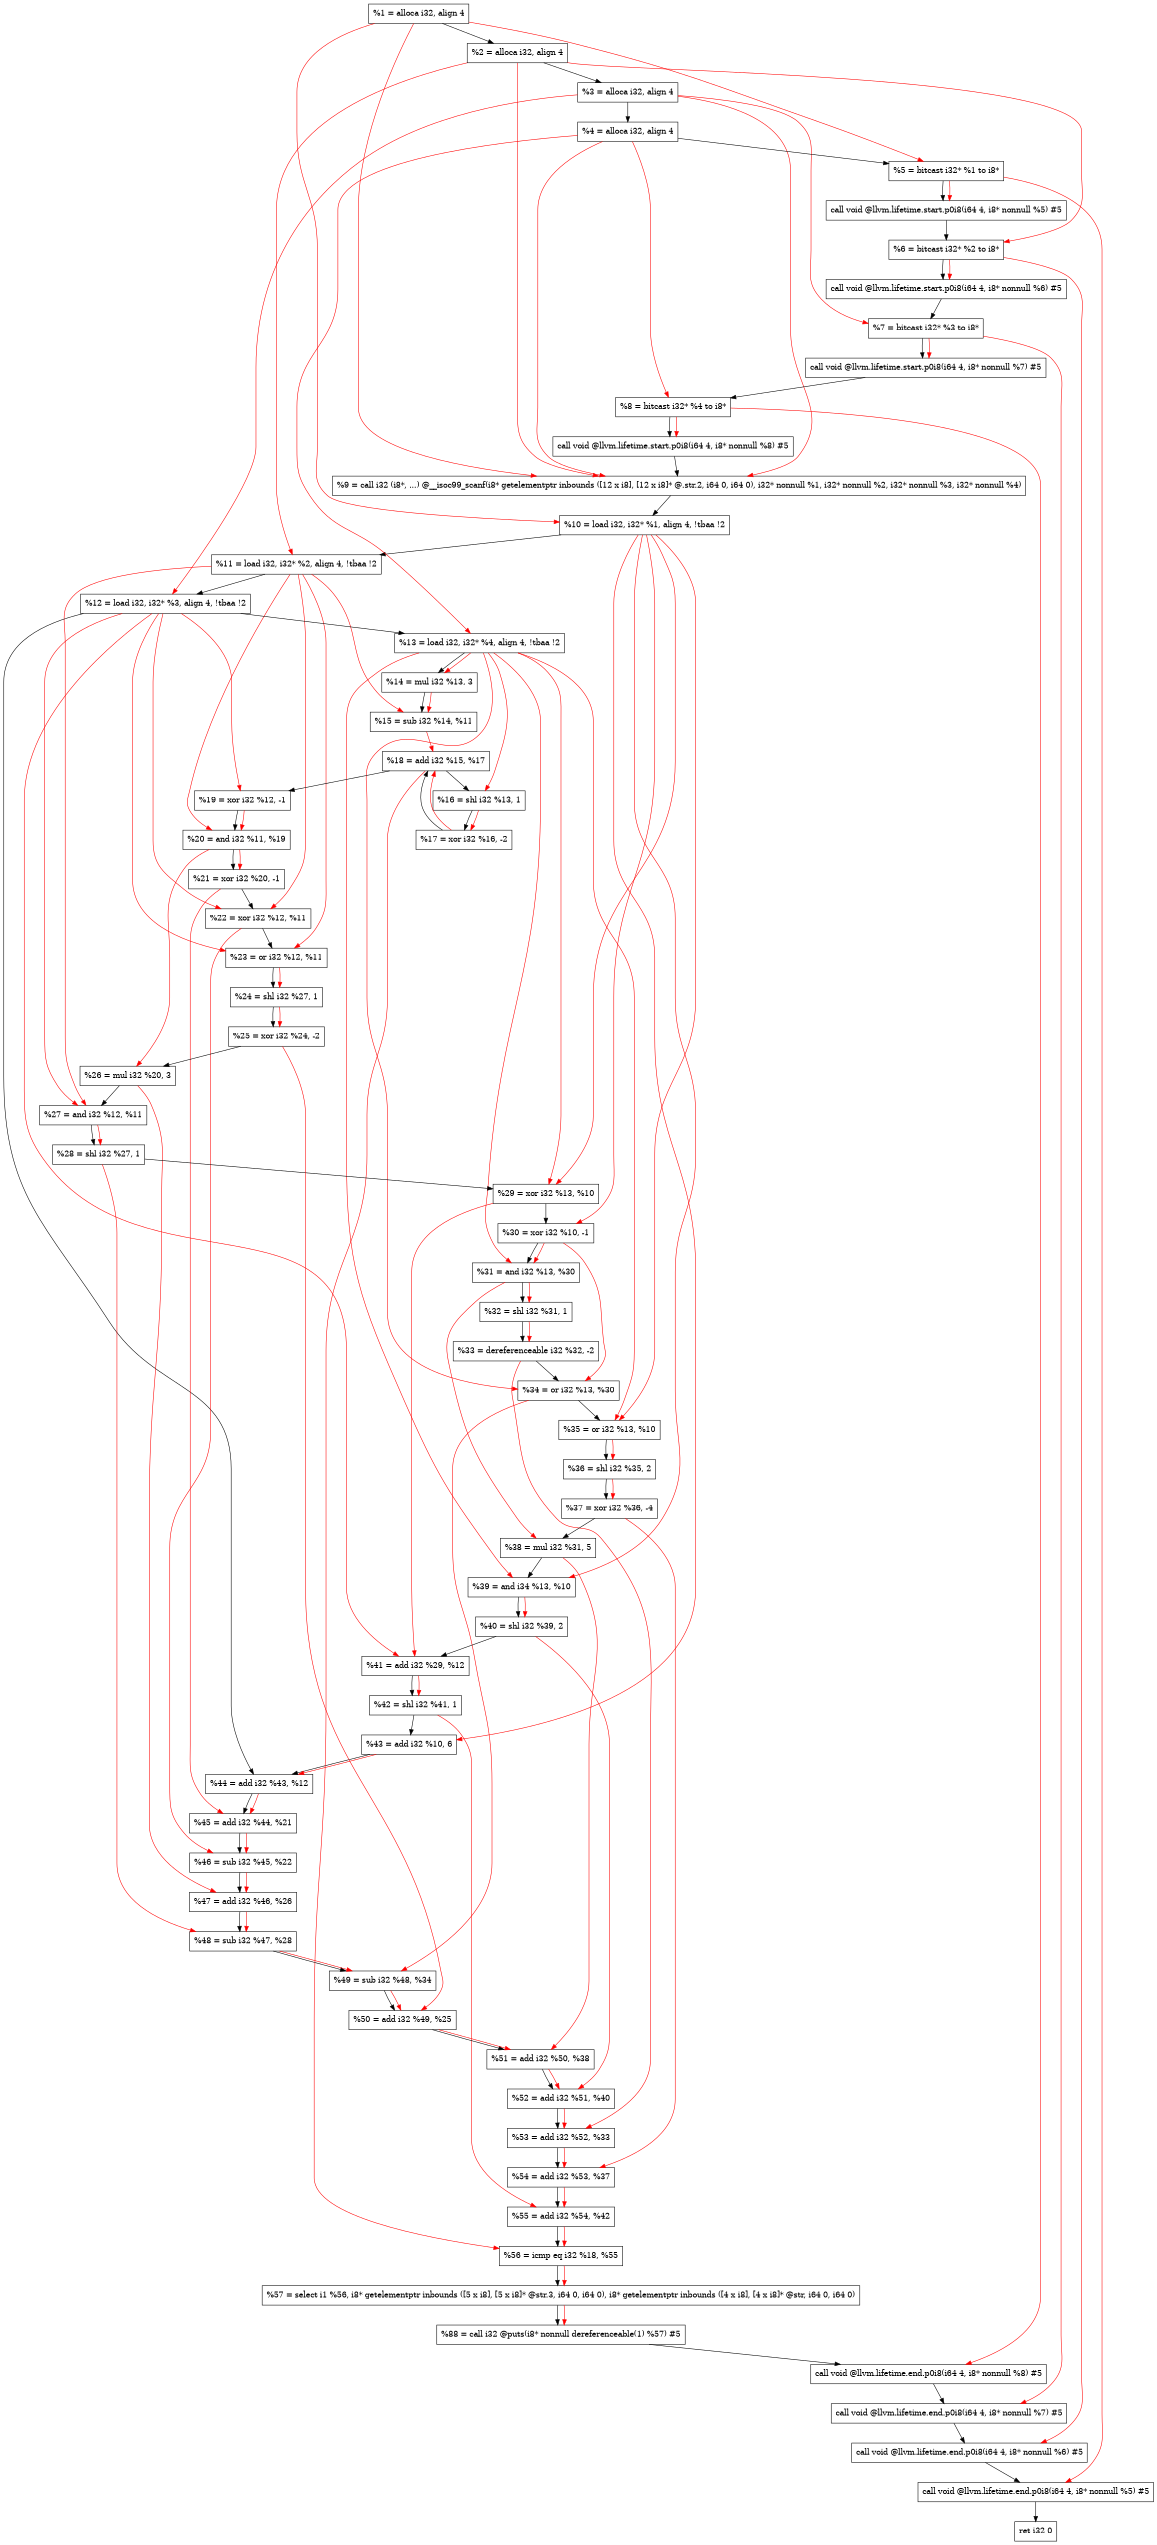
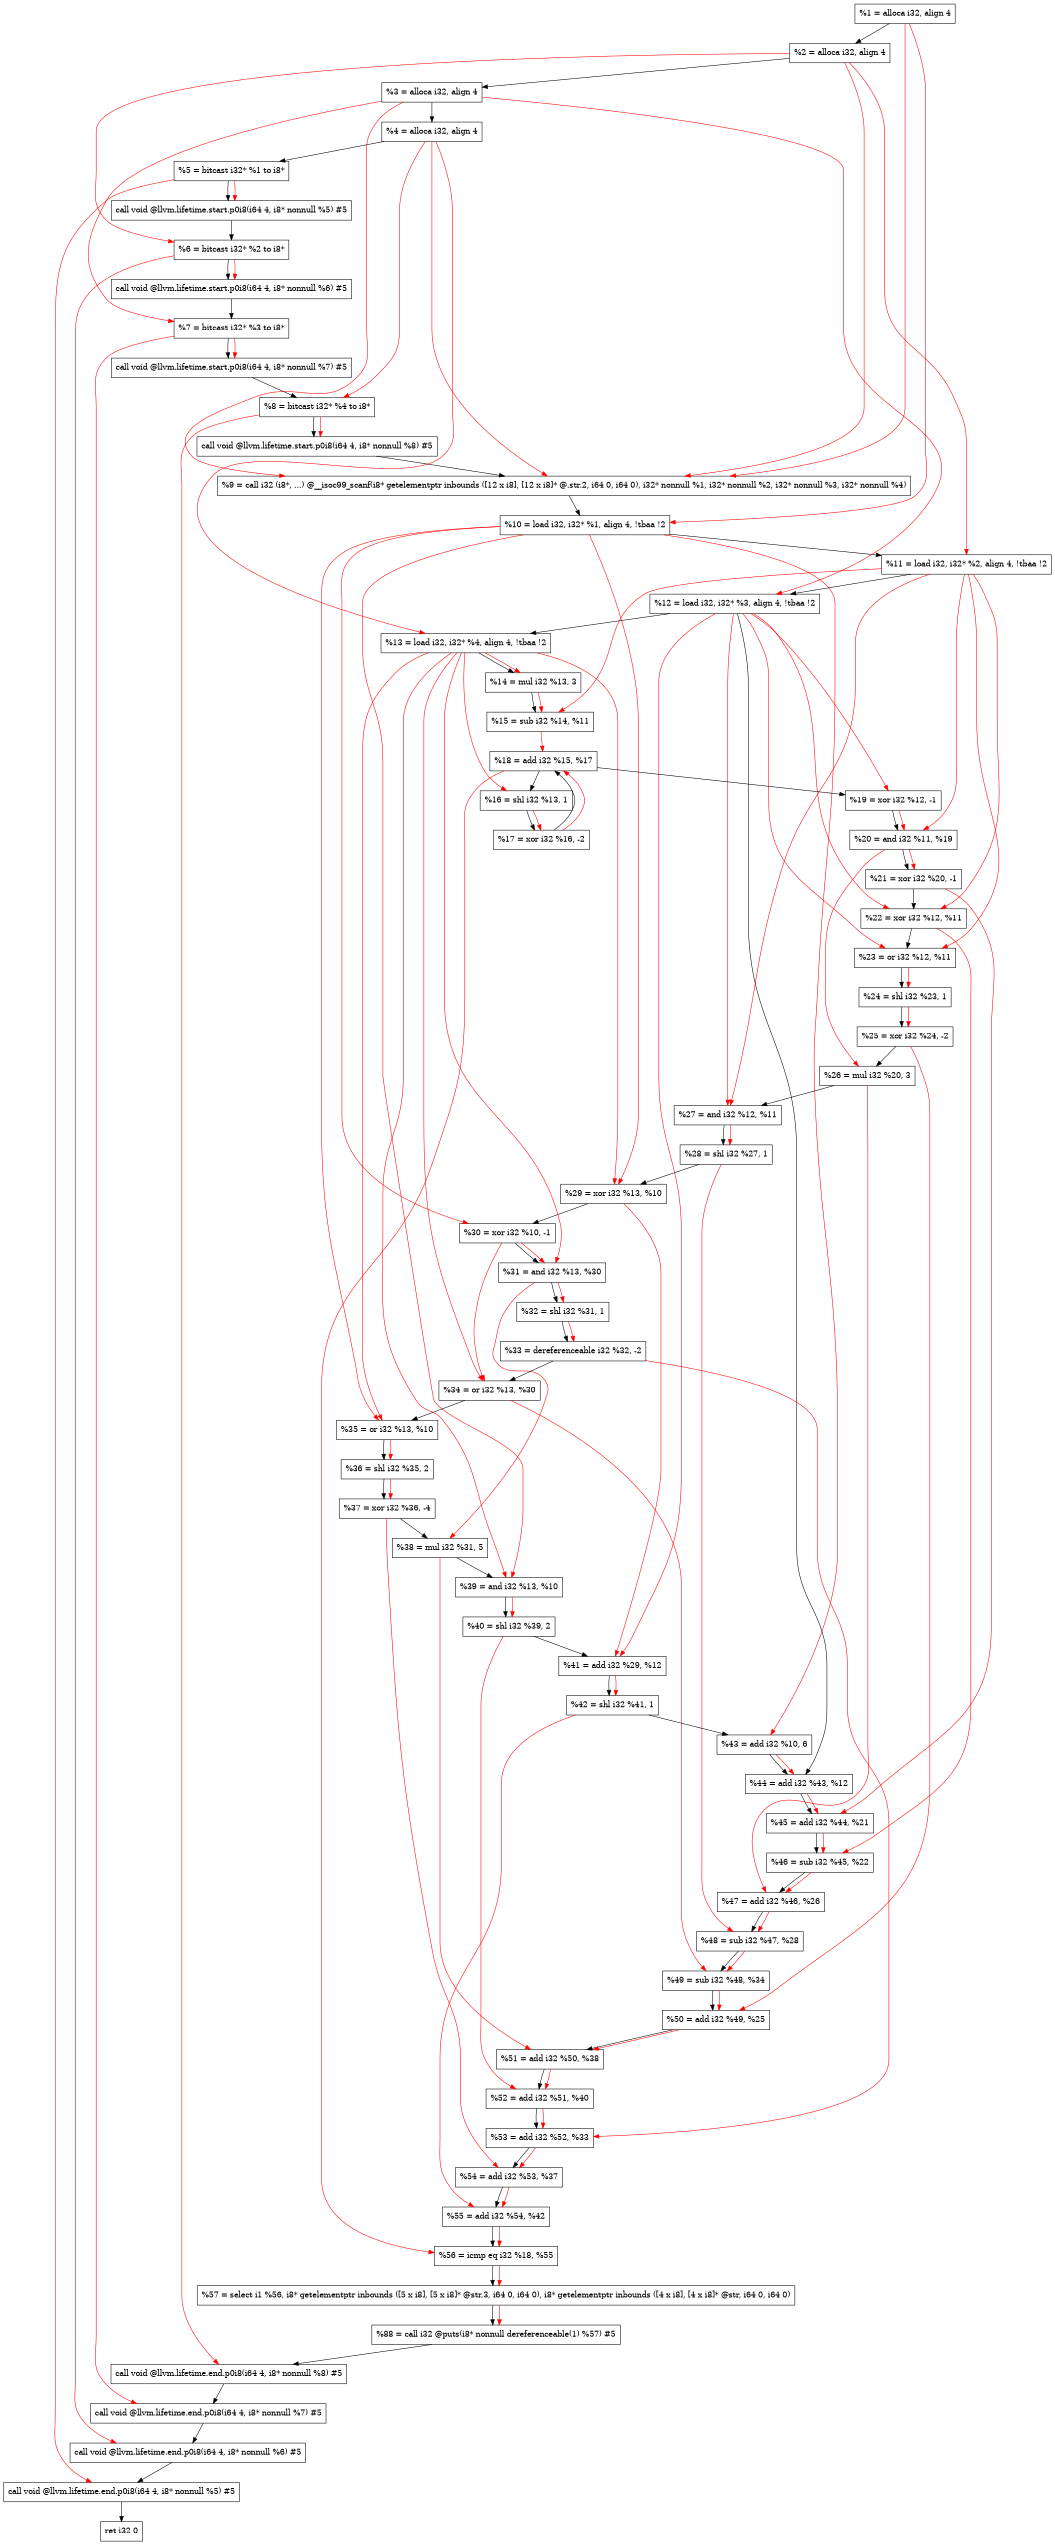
  digraph {
    node [shape=record]
    edge [color=red]
    n1 [label="  %1 = alloca i32, align 4"]
    n2 [label="  %2 = alloca i32, align 4"]
    n3 [label="  %5 = bitcast i32* %1 to i8*"]
    n4 [label="  %9 = call i32 (i8*, ...) @__isoc99_scanf(i8* getelementptr inbounds ([12 x i8], [12 x i8]* @.str.2, i64 0, i64 0), i32* nonnull %1, i32* nonnull %2, i32* nonnull %3, i32* nonnull %4)"]
    n5 [label="  %10 = load i32, i32* %1, align 4, !tbaa !2"]
    n6 [label="  %3 = alloca i32, align 4"]
    n7 [label="  %6 = bitcast i32* %2 to i8*"]
    n8 [label="  %11 = load i32, i32* %2, align 4, !tbaa !2"]
    n9 [label="  call void @llvm.lifetime.start.p0i8(i64 4, i8* nonnull %5) #5"]
    n10 [label="  call void @llvm.lifetime.end.p0i8(i64 4, i8* nonnull %5) #5"]
    n11 [label="  %29 = xor i32 %13, %10"]
    n12 [label="  %30 = xor i32 %10, -1"]
    n13 [label="  %35 = or i32 %13, %10"]
-   n14 [label="%39 = and i34 %13, %10"]
+   n14 [label="  %39 = and i32 %13, %10"]
    n15 [label="  %43 = add i32 %10, 6"]
    n16 [label="  %4 = alloca i32, align 4"]
    n17 [label="  %7 = bitcast i32* %3 to i8*"]
    n18 [label="  %12 = load i32, i32* %3, align 4, !tbaa !2"]
    n19 [label="  call void @llvm.lifetime.start.p0i8(i64 4, i8* nonnull %6) #5"]
    n20 [label="  call void @llvm.lifetime.end.p0i8(i64 4, i8* nonnull %6) #5"]
    n21 [label="  %15 = sub i32 %14, %11"]
    n22 [label="  %20 = and i32 %11, %19"]
    n23 [label="  %22 = xor i32 %12, %11"]
    n24 [label="  %23 = or i32 %12, %11"]
    n25 [label="  %27 = and i32 %12, %11"]
    n26 [label="  %8 = bitcast i32* %4 to i8*"]
    n27 [label="  %13 = load i32, i32* %4, align 4, !tbaa !2"]
    n28 [label="  call void @llvm.lifetime.start.p0i8(i64 4, i8* nonnull %7) #5"]
    n29 [label="  call void @llvm.lifetime.end.p0i8(i64 4, i8* nonnull %7) #5"]
    n30 [label="  %19 = xor i32 %12, -1"]
    n31 [label="  %41 = add i32 %29, %12"]
    n32 [label="  %44 = add i32 %43, %12"]
    n33 [label="  call void @llvm.lifetime.start.p0i8(i64 4, i8* nonnull %8) #5"]
    n34 [label="  call void @llvm.lifetime.end.p0i8(i64 4, i8* nonnull %8) #5"]
    n35 [label="  %14 = mul i32 %13, 3"]
    n36 [label="  %16 = shl i32 %13, 1"]
    n37 [label="  %31 = and i32 %13, %30"]
    n38 [label="  %34 = or i32 %13, %30"]
    n39 [label="  ret i32 0"]
    n40 [label="  %36 = shl i32 %35, 2"]
    n41 [label="  %40 = shl i32 %39, 2"]
    n42 [label="  %18 = add i32 %15, %17"]
    n43 [label="  %21 = xor i32 %20, -1"]
    n44 [label="  %26 = mul i32 %20, 3"]
    n45 [label="  %46 = sub i32 %45, %22"]
-   n46 [label="%24 = shl i32 %27, 1"]
+   n46 [label="  %24 = shl i32 %23, 1"]
    n47 [label="  %28 = shl i32 %27, 1"]
    n48 [label="  %42 = shl i32 %41, 1"]
    n49 [label="  %45 = add i32 %44, %21"]
    n50 [label="  %17 = xor i32 %16, -2"]
    n51 [label="  %32 = shl i32 %31, 1"]
    n52 [label="  %38 = mul i32 %31, 5"]
    n53 [label="  %49 = sub i32 %48, %34"]
    n54 [label="  %56 = icmp eq i32 %18, %55"]
    n55 [label="  %57 = select i1 %56, i8* getelementptr inbounds ([5 x i8], [5 x i8]* @str.3, i64 0, i64 0), i8* getelementptr inbounds ([4 x i8], [4 x i8]* @str, i64 0, i64 0)"]
    n56 [label="  %47 = add i32 %46, %26"]
    n57 [label="  %25 = xor i32 %24, -2"]
    n58 [label="  %50 = add i32 %49, %25"]
    n59 [label="  %51 = add i32 %50, %38"]
    n60 [label="  %48 = sub i32 %47, %28"]
    n61 [label="%33 = dereferenceable i32 %32, -2"]
    n62 [label="  %53 = add i32 %52, %33"]
    n63 [label="  %54 = add i32 %53, %37"]
    n64 [label="  %37 = xor i32 %36, -4"]
    n65 [label="  %55 = add i32 %54, %42"]
    n66 [label="  %52 = add i32 %51, %40"]
    n67 [label="%88 = call i32 @puts(i8* nonnull dereferenceable(1) %57) #5"]
    n1 -> n2 [color=""]
-   n1 -> n3
    n1 -> n4
    n1 -> n5
    n2 -> n4
    n2 -> n6 [color=""]
    n2 -> n7
    n2 -> n8
    n3 -> n9 [color=""]
    n3 -> n9
    n3 -> n10
    n4 -> n5 [color=""]
    n5 -> n8 [color=""]
    n5 -> n11
    n5 -> n12
    n5 -> n13
    n5 -> n14
    n5 -> n15
    n6 -> n4
    n6 -> n16 [color=""]
    n6 -> n17
    n6 -> n18
    n7 -> n19 [color=""]
    n7 -> n19
    n7 -> n20
    n8 -> n18 [color=""]
    n8 -> n21
    n8 -> n22
    n8 -> n23
    n8 -> n24
    n8 -> n25
    n9 -> n7 [color=""]
    n10 -> n39 [color=""]
    n11 -> n12 [color=""]
    n11 -> n31
    n12 -> n37 [color=""]
    n12 -> n37
    n12 -> n38
    n13 -> n40 [color=""]
    n13 -> n40
    n14 -> n41 [color=""]
    n14 -> n41
    n15 -> n32 [color=""]
    n15 -> n32
    n16 -> n3 [color=""]
    n16 -> n4
    n16 -> n26
    n16 -> n27
    n17 -> n28 [color=""]
    n17 -> n28
    n17 -> n29
    n18 -> n23
    n18 -> n24
    n18 -> n25
    n18 -> n27 [color=""]
    n18 -> n30
    n18 -> n31
    n18 -> n32 [color=black]
    n19 -> n17 [color=""]
    n20 -> n10 [color=""]
    n21 -> n42
    n22 -> n43 [color=""]
    n22 -> n43
    n22 -> n44
    n23 -> n24 [color=""]
    n23 -> n45
    n24 -> n46 [color=""]
    n24 -> n46
    n25 -> n47 [color=""]
    n25 -> n47
    n26 -> n33 [color=""]
    n26 -> n33
    n26 -> n34
    n27 -> n11
    n27 -> n13
    n27 -> n14
    n27 -> n35 [color=""]
    n27 -> n35
    n27 -> n36
    n27 -> n37
    n27 -> n38
    n28 -> n26 [color=""]
    n29 -> n20 [color=""]
    n30 -> n22 [color=""]
    n30 -> n22
    n31 -> n48 [color=""]
    n31 -> n48
    n32 -> n49 [color=""]
    n32 -> n49
    n33 -> n4 [color=""]
    n34 -> n29 [color=""]
    n35 -> n21 [color=""]
    n35 -> n21
    n36 -> n50 [color=""]
    n36 -> n50
    n37 -> n51 [color=""]
    n37 -> n51
    n37 -> n52
    n38 -> n13 [color=""]
    n38 -> n53
    n40 -> n64 [color=""]
    n40 -> n64
    n41 -> n31 [color=""]
    n41 -> n66
    n42 -> n30 [color=""]
    n42 -> n36 [color=""]
    n42 -> n54
    n43 -> n23 [color=""]
    n43 -> n49
    n44 -> n25 [color=""]
    n44 -> n56
    n45 -> n56 [color=""]
    n45 -> n56
    n46 -> n57 [color=""]
    n46 -> n57
    n47 -> n11 [color=""]
    n47 -> n60
    n48 -> n15 [color=""]
    n48 -> n65
    n49 -> n45 [color=""]
    n49 -> n45
    n50 -> n42 [color=""]
    n50 -> n42
    n51 -> n61 [color=""]
    n51 -> n61
    n52 -> n14 [color=""]
    n52 -> n59
    n53 -> n58 [color=""]
    n53 -> n58
    n54 -> n55 [color=""]
    n54 -> n55
    n55 -> n67 [color=""]
    n55 -> n67
    n56 -> n60 [color=""]
    n56 -> n60
    n57 -> n44 [color=""]
    n57 -> n58
    n58 -> n59 [color=""]
    n58 -> n59
    n59 -> n66 [color=""]
    n59 -> n66
    n60 -> n53 [color=""]
    n60 -> n53
    n61 -> n38 [color=""]
    n61 -> n62
    n62 -> n63 [color=""]
    n62 -> n63
    n63 -> n65 [color=""]
    n63 -> n65
    n64 -> n52 [color=""]
    n64 -> n63
    n65 -> n54 [color=""]
    n65 -> n54
    n66 -> n62 [color=""]
    n66 -> n62
    n67 -> n34 [color=""]
  }
